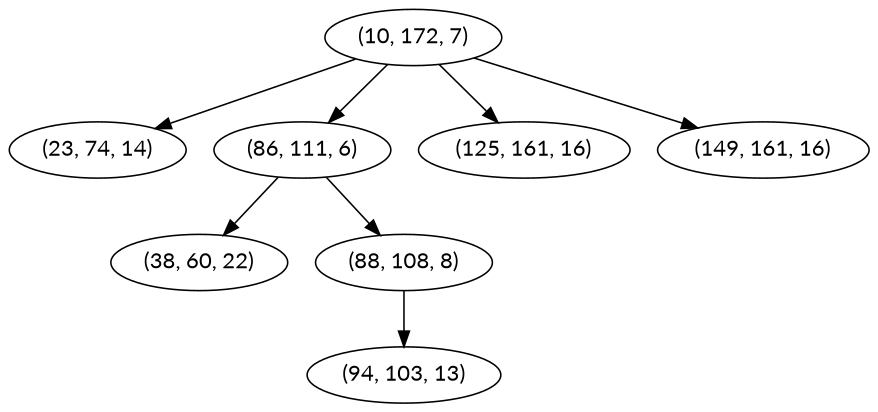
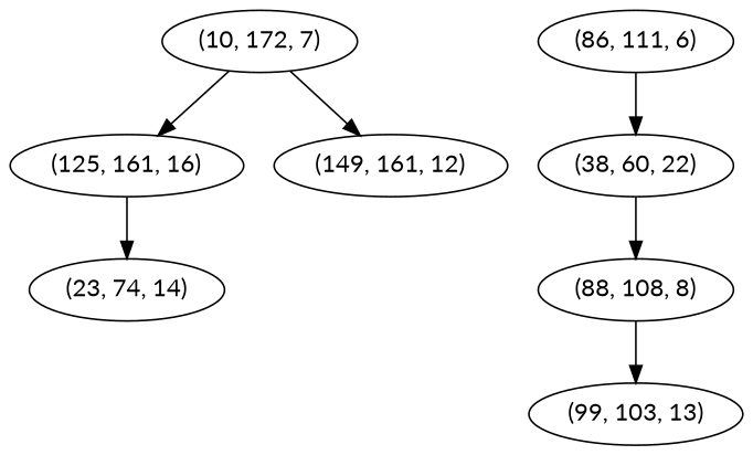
  digraph {
    fontname=Lato
    node [fontname=Lato]
    edge [fontname=Lato]
    n1 [label="(10, 172, 7)"]
    "(23, 74, 14)"
    "(86, 111, 6)"
    n4 [label="(125, 161, 16)"]
-   "(149, 161, 12)" [label="(149, 161, 16)"]
+   "(149, 161, 12)"
    "(38, 60, 22)"
    "(88, 108, 8)"
-   "(94, 103, 13)"
-   n1 -> "(23, 74, 14)"
-   n1 -> "(86, 111, 6)"
+   "(94, 103, 13)" [label="(99, 103, 13)"]
+   n4 -> "(23, 74, 14)"
    n1 -> n4
    n1 -> "(149, 161, 12)"
    "(86, 111, 6)" -> "(38, 60, 22)"
-   "(86, 111, 6)" -> "(88, 108, 8)"
+   "(38, 60, 22)" -> "(88, 108, 8)"
    "(88, 108, 8)" -> "(94, 103, 13)"
  }
